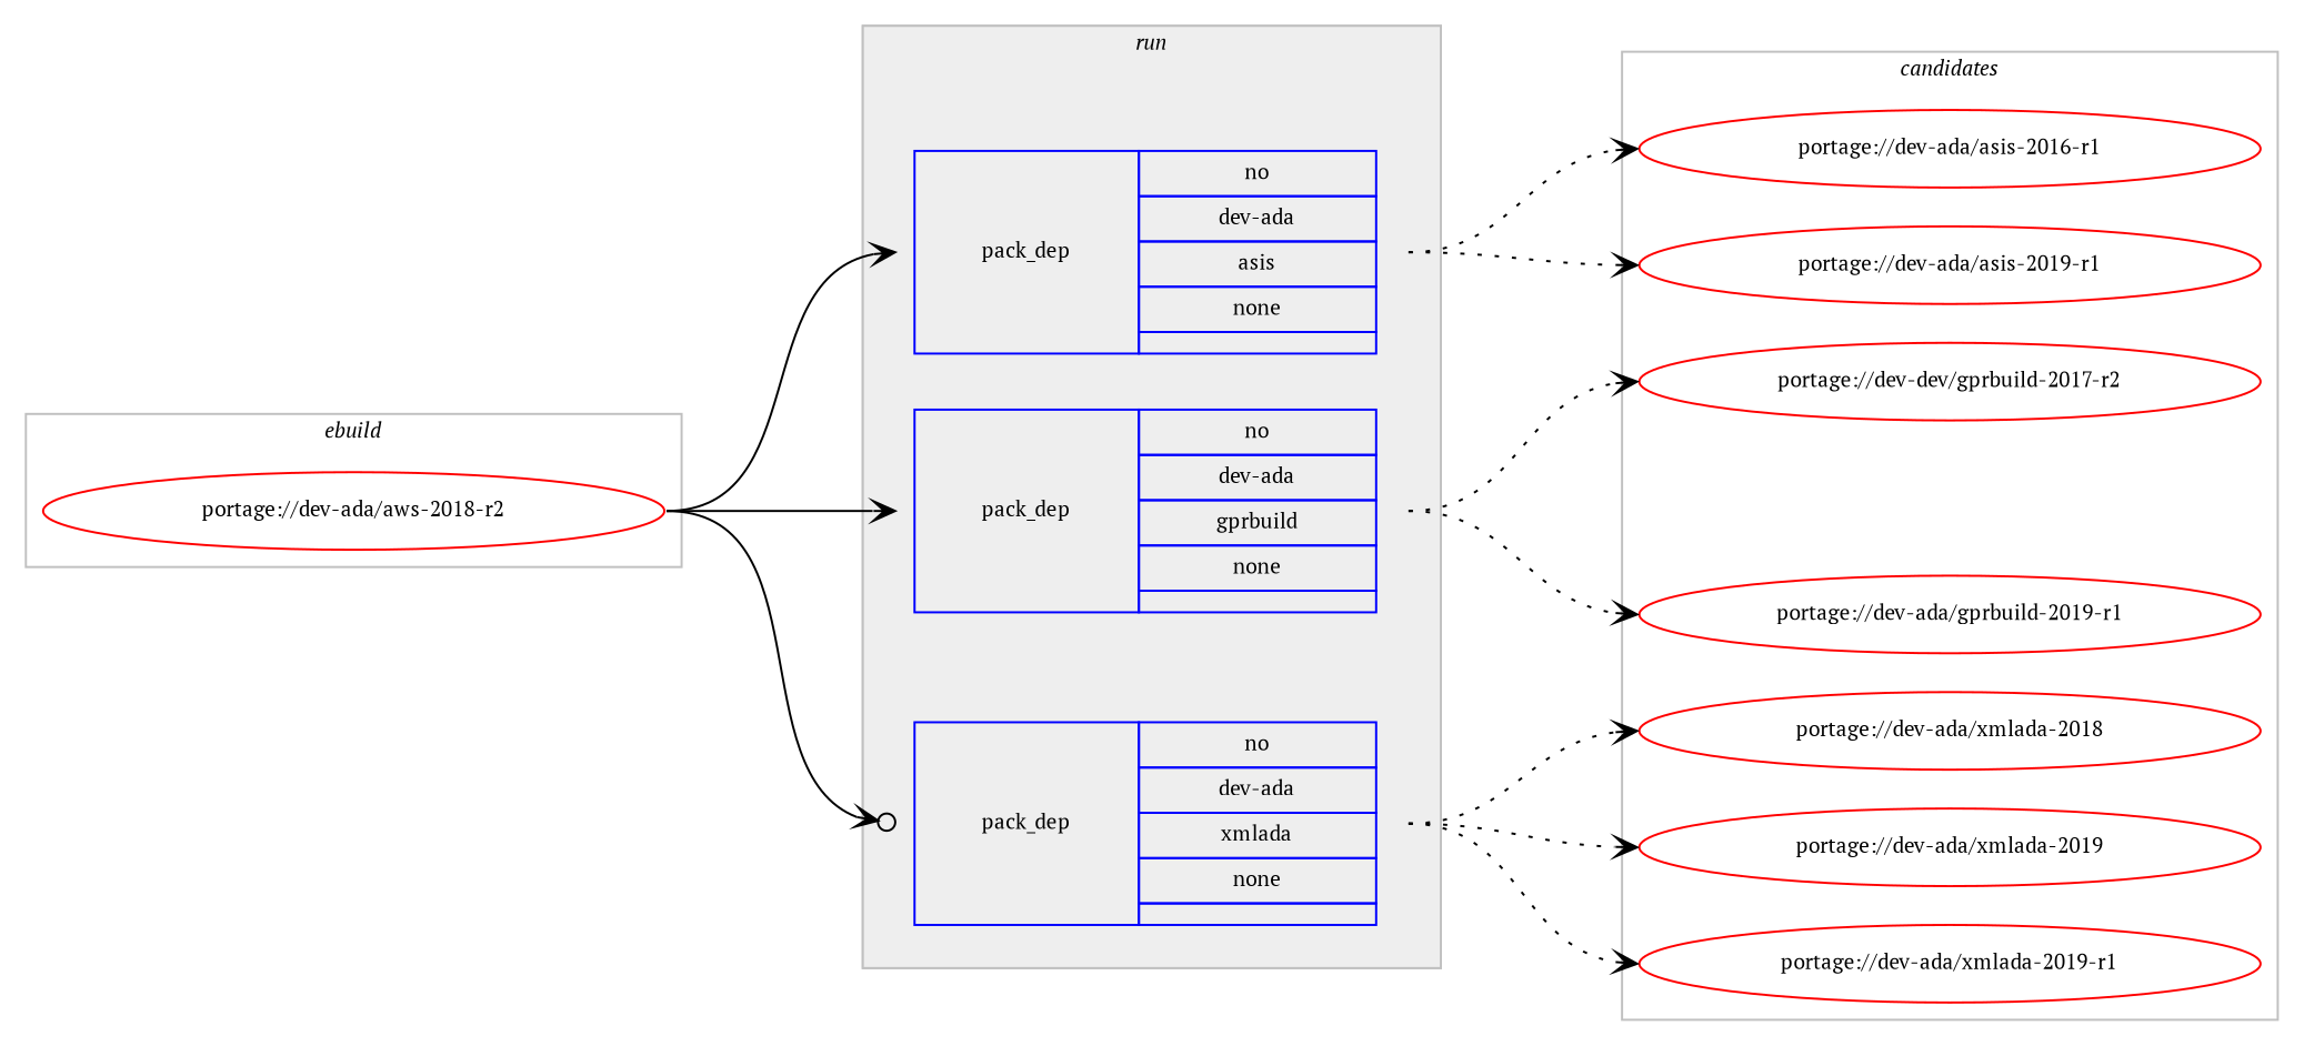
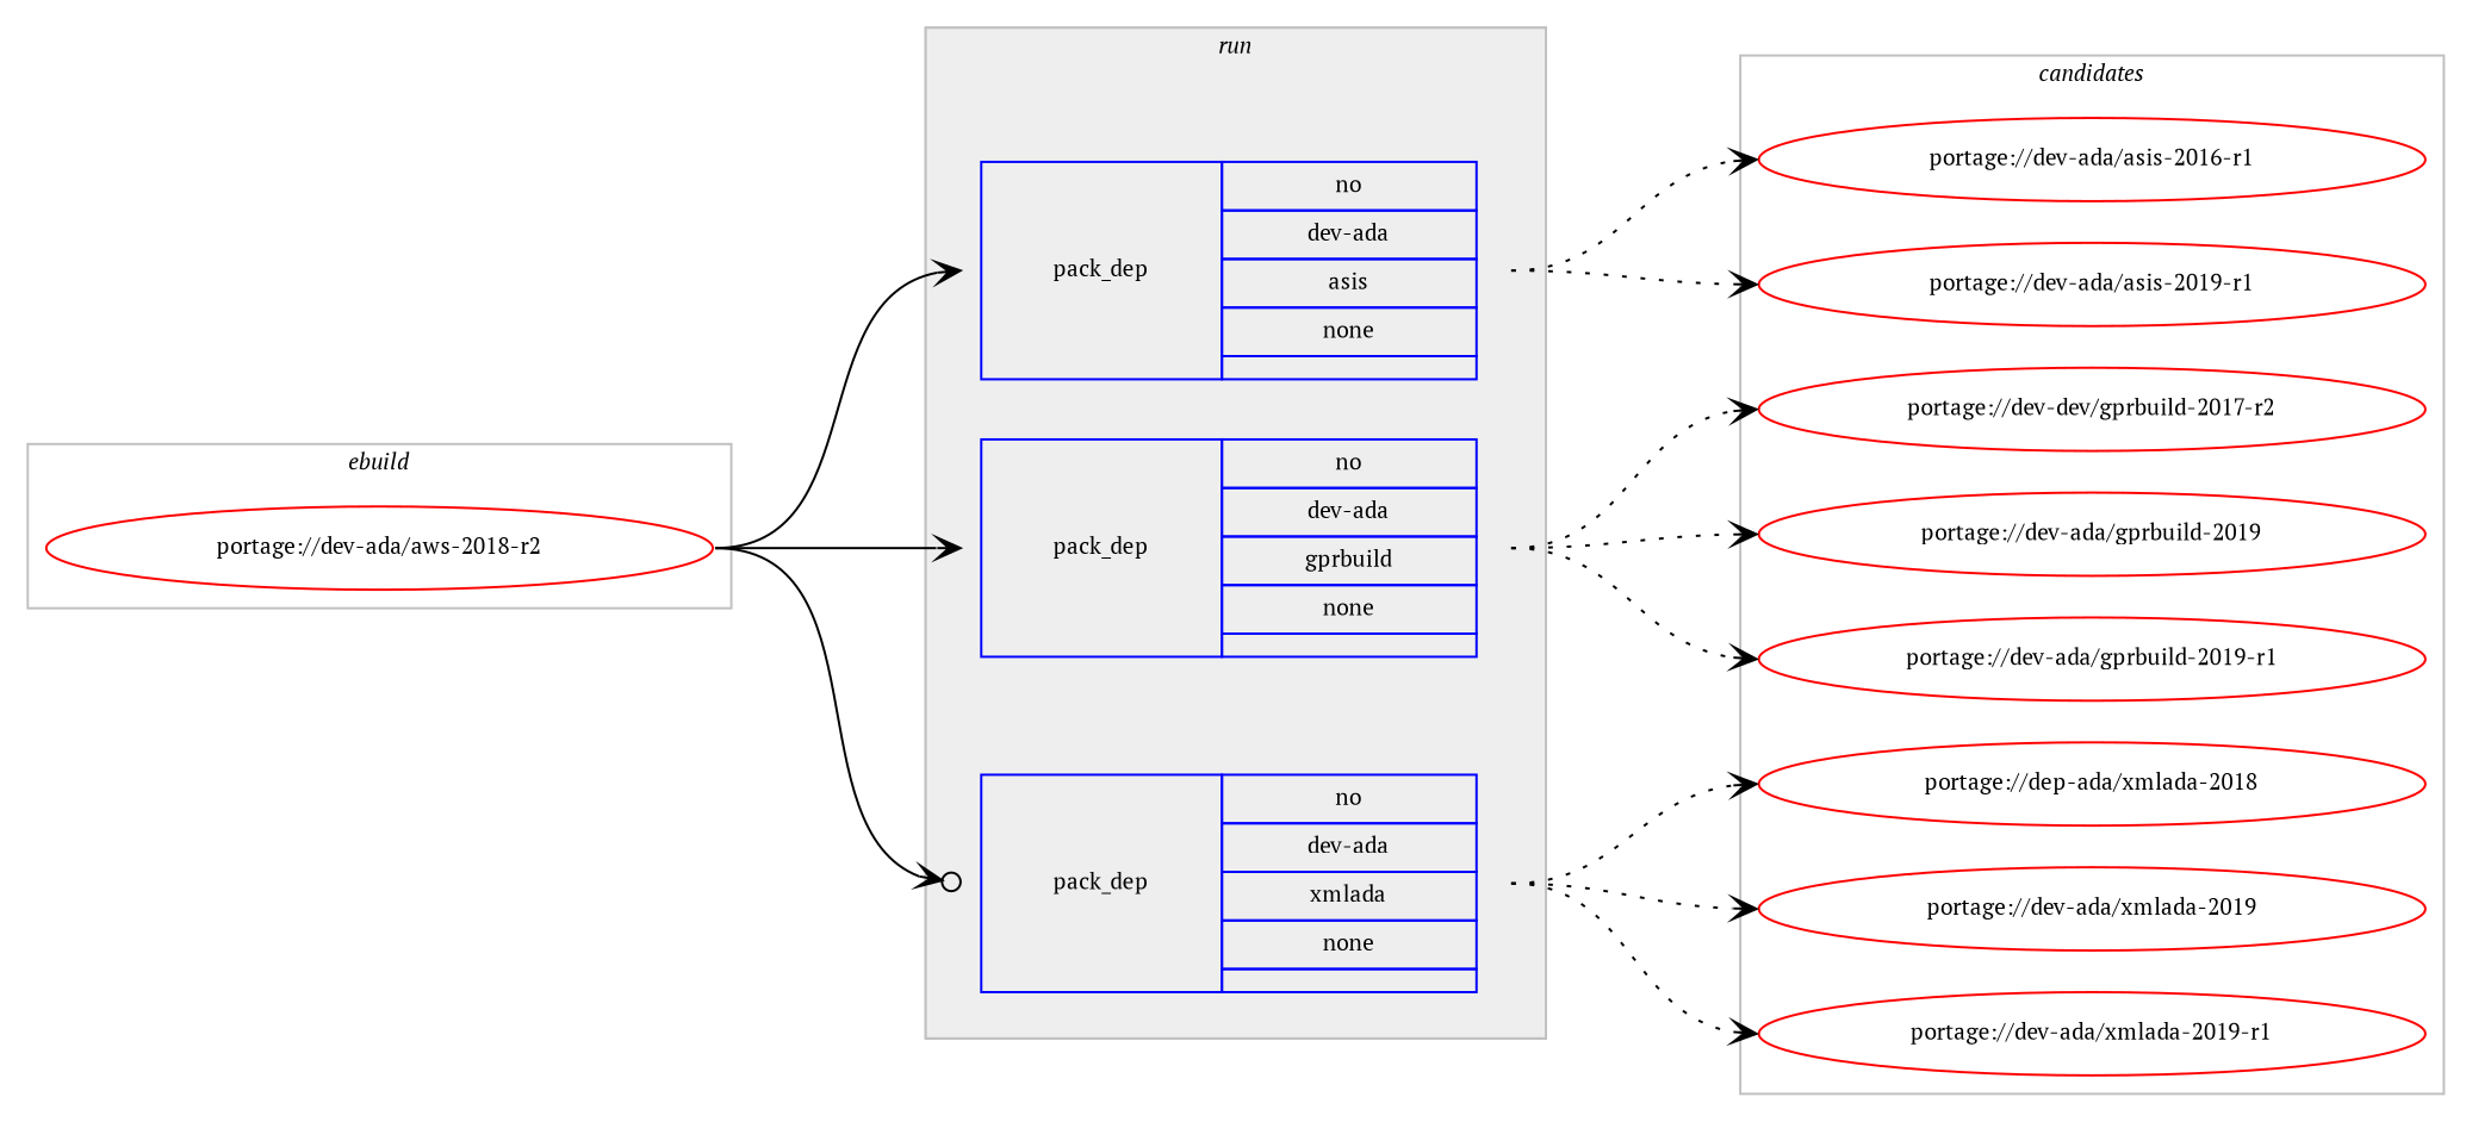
  digraph {
    compound=true
    concentrate=true
    fontname="PT Serif"
    fontsize=10
    newrank=true
    rankdir=LR
    ranksep=1.5
    node [color=red fontname="PT Serif" fontsize=10]
    edge [arrowhead=vee fontname="PT Serif" headport=w style=dotted tailport=e weight=100]
    n1 [label="portage://dev-ada/aws-2018-r2" width=4]
    n2 [color=blue label=<<TABLE BORDER="0" CELLBORDER="1" CELLSPACING="0" CELLPADDING="4" WIDTH="220"><TR><TD ROWSPAN="6" CELLPADDING="30">pack_dep</TD></TR><TR><TD WIDTH="110">no</TD></TR><TR><TD>dev-ada</TD></TR><TR><TD>asis</TD></TR><TR><TD>none</TD></TR><TR><TD></TD></TR></TABLE>> shape=none]
    n3 [color=blue label=<<TABLE BORDER="0" CELLBORDER="1" CELLSPACING="0" CELLPADDING="4" WIDTH="220"><TR><TD ROWSPAN="6" CELLPADDING="30">pack_dep</TD></TR><TR><TD WIDTH="110">no</TD></TR><TR><TD>dev-ada</TD></TR><TR><TD>gprbuild</TD></TR><TR><TD>none</TD></TR><TR><TD></TD></TR></TABLE>> shape=none]
    n4 [color=blue label=<<TABLE BORDER="0" CELLBORDER="1" CELLSPACING="0" CELLPADDING="4" WIDTH="220"><TR><TD ROWSPAN="6" CELLPADDING="30">pack_dep</TD></TR><TR><TD WIDTH="110">no</TD></TR><TR><TD>dev-ada</TD></TR><TR><TD>xmlada</TD></TR><TR><TD>none</TD></TR><TR><TD></TD></TR></TABLE>> shape=none]
    n5 [label="portage://dev-ada/asis-2016-r1" width=4]
    n6 [label="portage://dev-ada/asis-2019-r1" width=4]
    n7 [label="portage://dev-dev/gprbuild-2017-r2" width=4]
+   n8 [label="portage://dev-ada/gprbuild-2019" width=4]
    n9 [label="portage://dev-ada/gprbuild-2019-r1" width=4]
-   n10 [label="portage://dev-ada/xmlada-2018" width=4]
+   n10 [label="portage://dep-ada/xmlada-2018" width=4]
    n11 [label="portage://dev-ada/xmlada-2019" width=4]
    n12 [label="portage://dev-ada/xmlada-2019-r1" width=4]
    subgraph cluster_1 {
      color=gray
      label=<<i>ebuild</i>>
      rank=same
      n1
    }
    subgraph cluster_2 {
      color=gray
      label=<<i>dependencies</i>>
      subgraph cluster_3 {
        color=gray
        fillcolor="#eeeeee"
        label=<<i>compile</i>>
        style=filled
        subgraph sub_4 {
          color=gray
          fillcolor="#eeeeee"
          label=<<i>compile</i>>
          style=filled
          n2
        }
        subgraph sub_5 {
          color=gray
          fillcolor="#eeeeee"
          label=<<i>compile</i>>
          style=filled
          n3
        }
      }
      subgraph cluster_6 {
        color=gray
        fillcolor="#eeeeee"
        label=<<i>compile and run</i>>
        style=filled
        subgraph sub_7 {
          color=gray
          fillcolor="#eeeeee"
          label=<<i>compile and run</i>>
          style=filled
          n4
        }
      }
      subgraph cluster_8 {
        color=gray
        fillcolor="#eeeeee"
        label=<<i>run</i>>
        style=filled
      }
    }
    subgraph cluster_9 {
      color=gray
      label=<<i>candidates</i>>
      rank=same
      subgraph sub_10 {
        color=black
        label=<<i>candidates</i>>
        nodesep=1
        rank=same
        n5
        n6
      }
      subgraph sub_11 {
        color=black
        label=<<i>candidates</i>>
        nodesep=1
        rank=same
        n7
+       n8
        n9
      }
      subgraph sub_12 {
        color=black
        label=<<i>candidates</i>>
        nodesep=1
        rank=same
        n10
        n11
        n12
      }
    }
    n1 -> n2 [style=solid weight=20]
    n1 -> n3 [style=solid weight=20]
    n1 -> n4 [arrowhead=odotvee style=solid weight=20]
    n2 -> n5
    n2 -> n6
    n3 -> n7
+   n3 -> n8
    n3 -> n9
    n4 -> n10
    n4 -> n11
    n4 -> n12
  }
